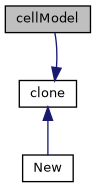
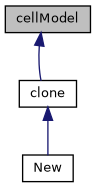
  digraph {
    rankdir=TB
    node [color=black fontname=Helvetica fontsize=10 shape=record]
    edge [color=midnightblue dir=back fontname=Helvetica fontsize=10 labelfontname=Helvetica labelfontsize=10 style=solid]
    n1 [fillcolor=grey75 fontcolor=black height=0.2 label=cellModel style=filled width=0.4]
    n2 [height=0.2 label=clone width=0.4]
    n3 [height=0.2 label=New width=0.4]
-   n2 -> n1
+   n1 -> n2
    n2 -> n3
  }
